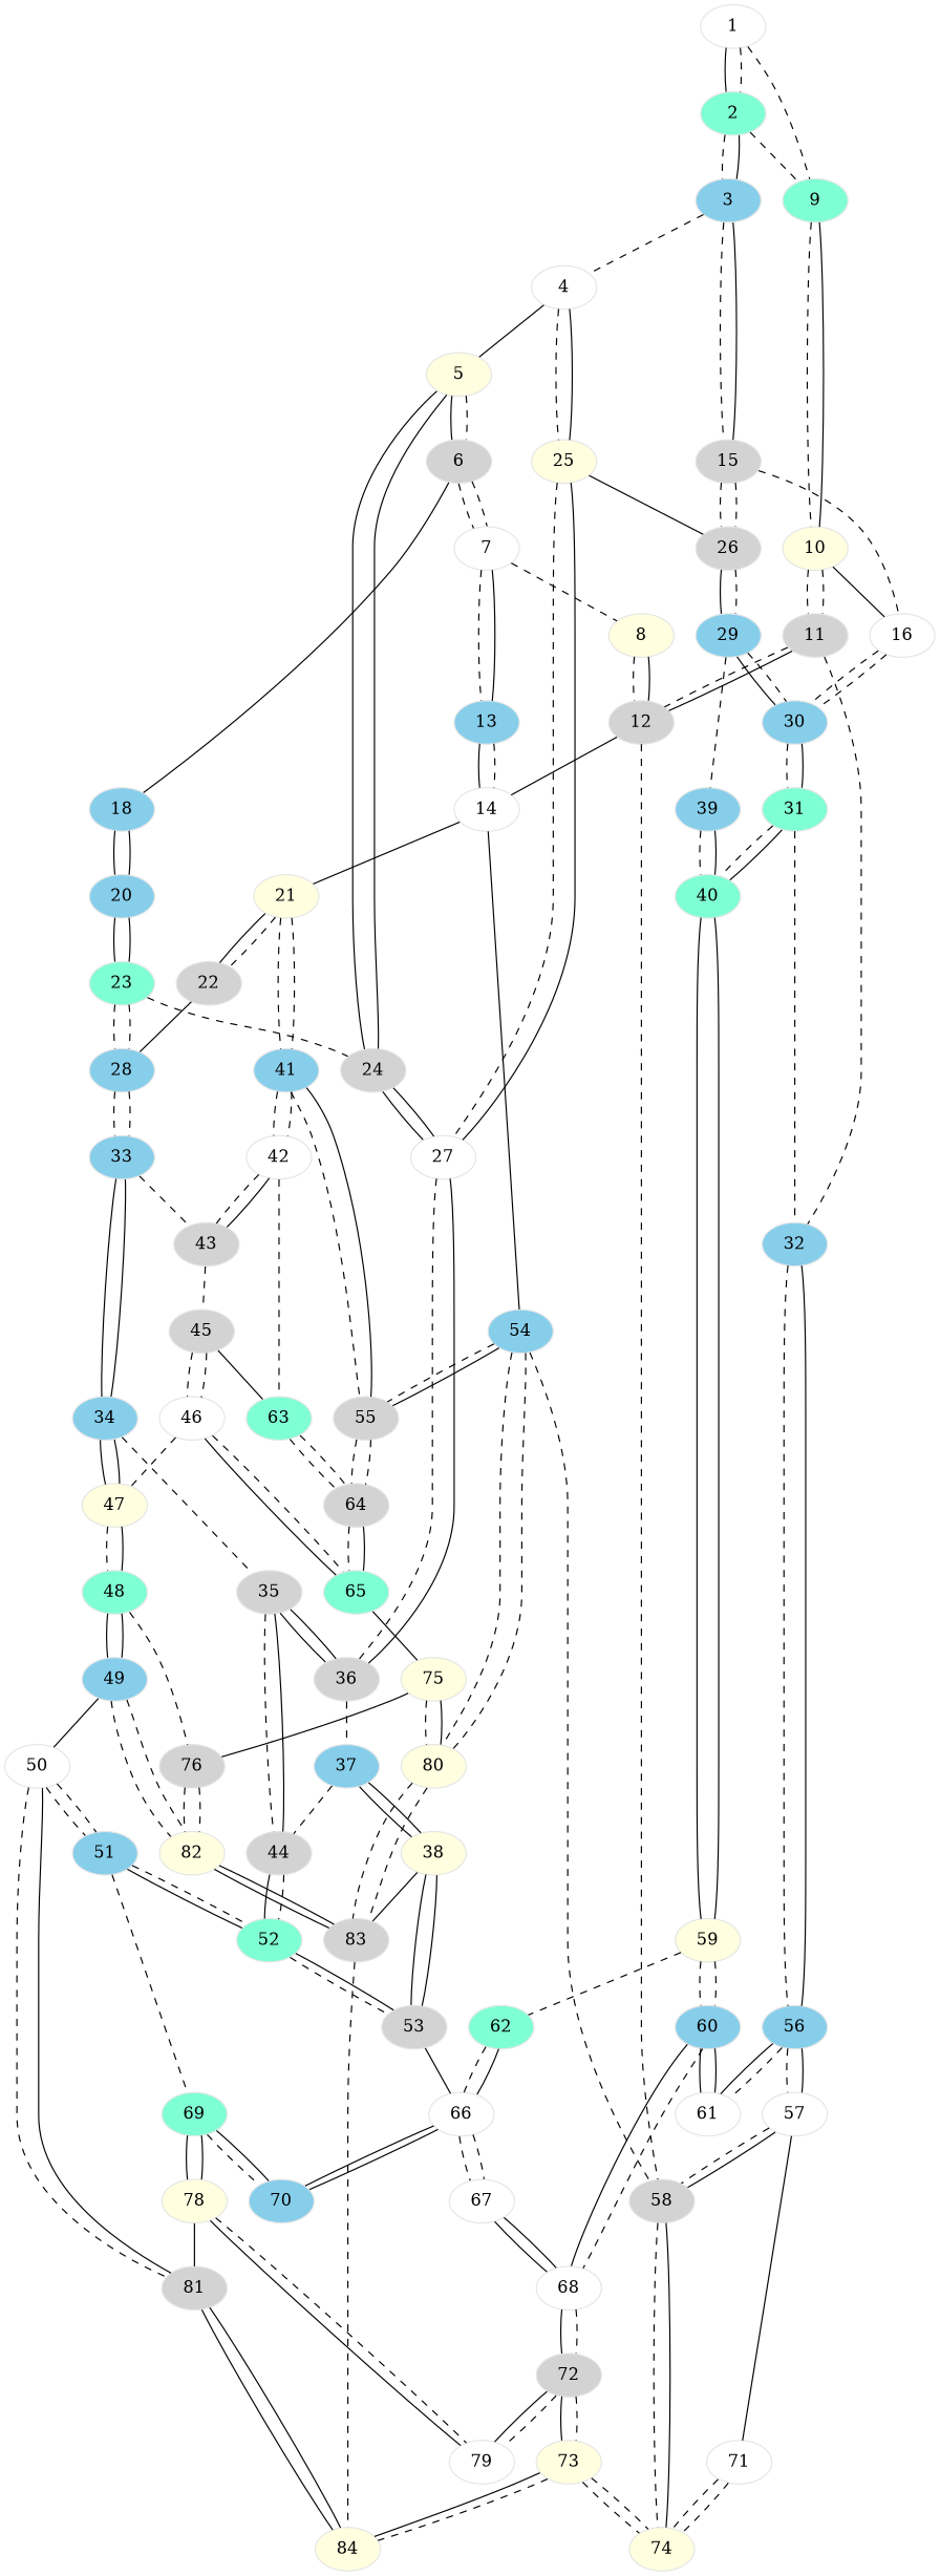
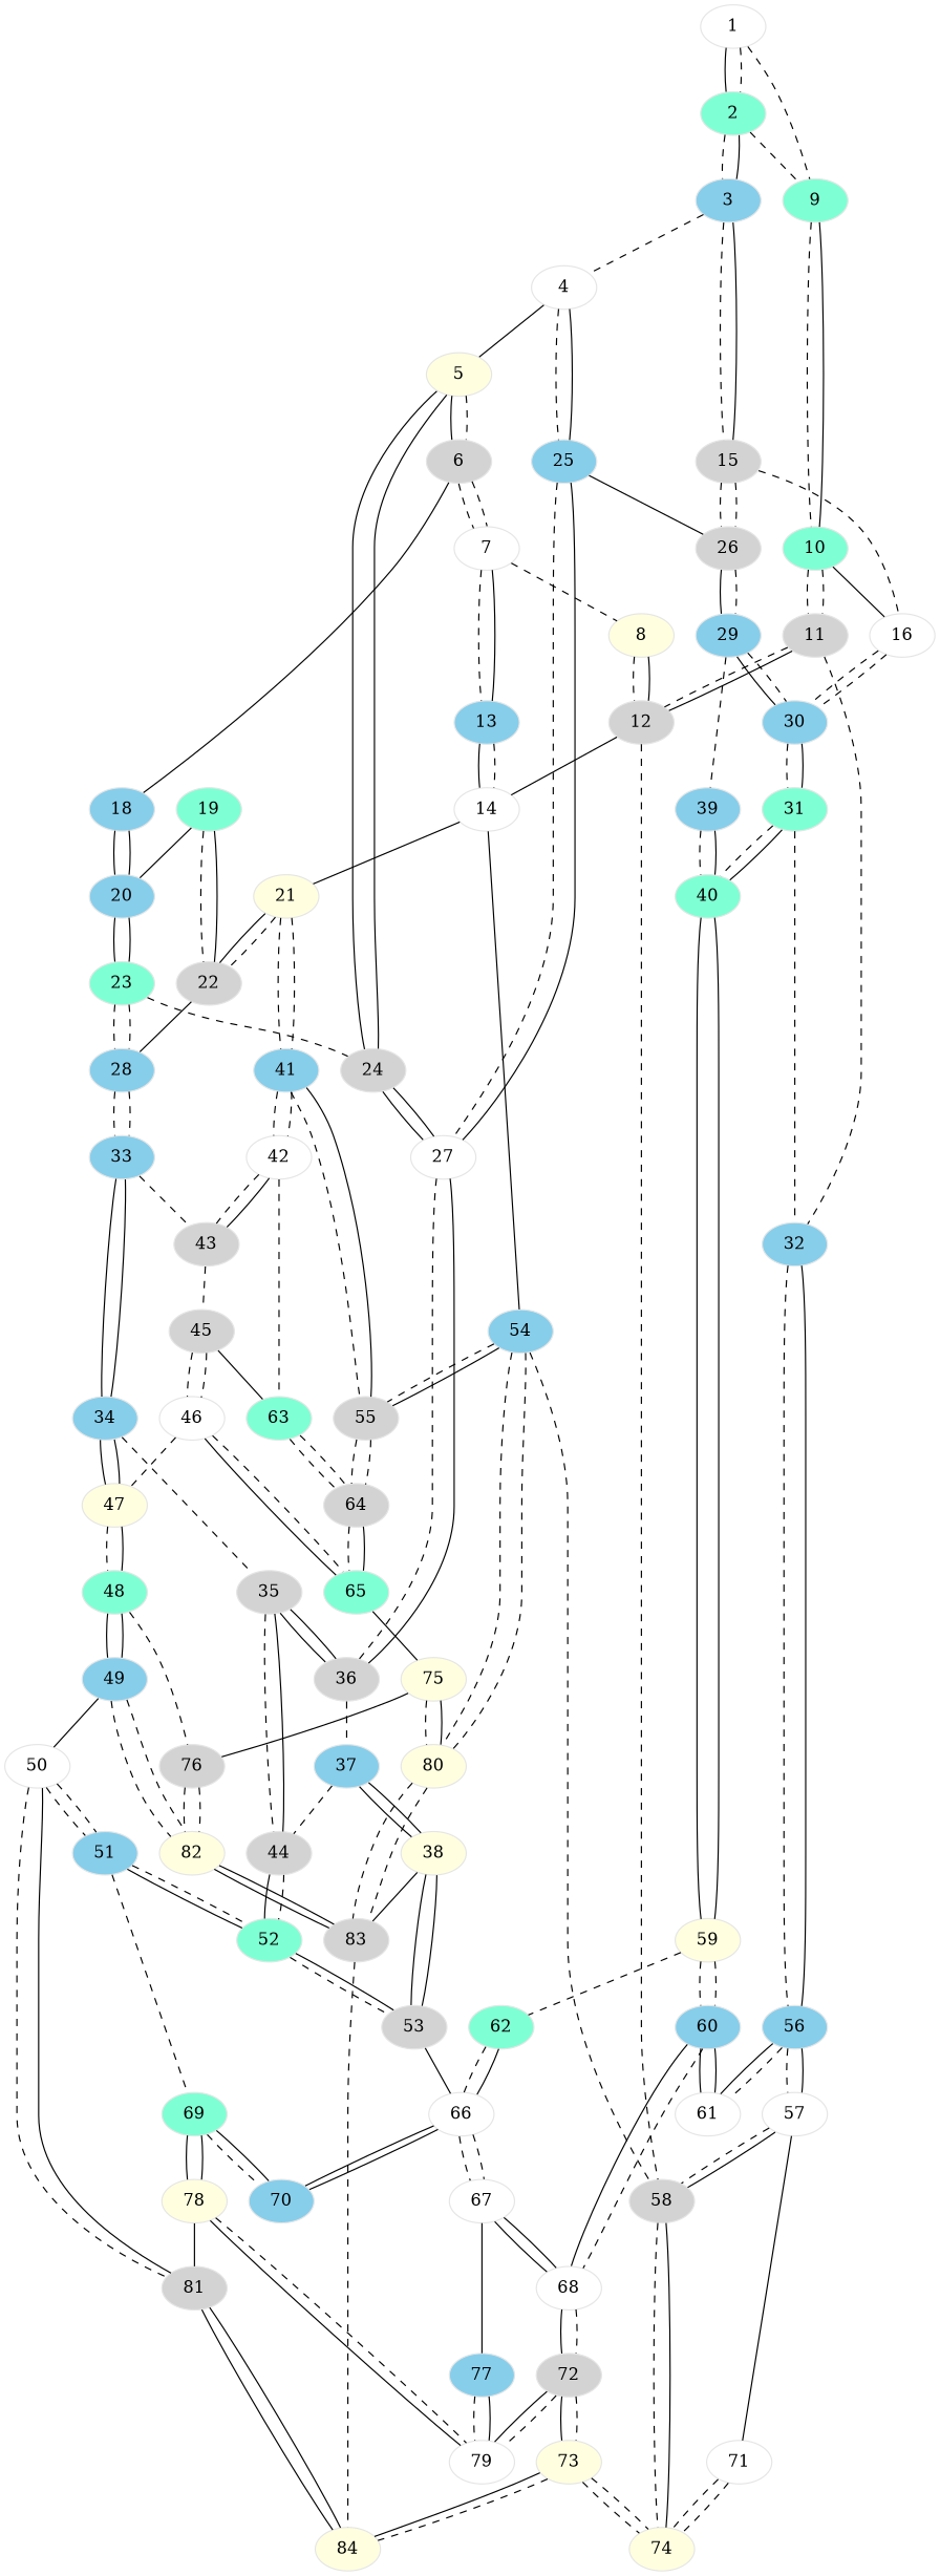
  graph {
    node [color=gray90 fillcolor=skyblue style=filled]
    edge [style=dashed]
    1 [fillcolor=white]
    2 [fillcolor=aquamarine]
    9 [fillcolor=aquamarine]
    3
-   10 [fillcolor=lightyellow]
+   10 [fillcolor=aquamarine]
    4 [fillcolor=white]
    15 [fillcolor=lightgrey]
    5 [fillcolor=lightyellow]
-   25 [fillcolor=lightyellow]
+   25
    16 [fillcolor=white]
    26 [fillcolor=lightgrey]
    6 [fillcolor=lightgrey]
    24 [fillcolor=lightgrey]
    27 [fillcolor=white]
    7 [fillcolor=white]
    18
    8 [fillcolor=lightyellow]
    13
    20
    12 [fillcolor=lightgrey]
    14 [fillcolor=white]
    58 [fillcolor=lightgrey]
    11 [fillcolor=lightgrey]
    32
    30
    56
    21 [fillcolor=lightyellow]
    54
    74 [fillcolor=lightyellow]
    22 [fillcolor=lightgrey]
    41
    55 [fillcolor=lightgrey]
    80 [fillcolor=lightyellow]
    29
    31 [fillcolor=aquamarine]
+   19 [fillcolor=aquamarine]
    23 [fillcolor=aquamarine]
    28
    42 [fillcolor=white]
    33
    36 [fillcolor=lightgrey]
    39
    37
    34
    43 [fillcolor=lightgrey]
    40 [fillcolor=aquamarine]
    59 [fillcolor=lightyellow]
    57 [fillcolor=white]
    61 [fillcolor=white]
    35 [fillcolor=lightgrey]
    47 [fillcolor=lightyellow]
    45 [fillcolor=lightgrey]
    44 [fillcolor=lightgrey]
    48 [fillcolor=aquamarine]
    52 [fillcolor=aquamarine]
    38 [fillcolor=lightyellow]
    53 [fillcolor=lightgrey]
    83 [fillcolor=lightgrey]
    66 [fillcolor=white]
    62 [fillcolor=aquamarine]
    60
    63 [fillcolor=aquamarine]
    64 [fillcolor=lightgrey]
    46 [fillcolor=white]
    65 [fillcolor=aquamarine]
    75 [fillcolor=lightyellow]
    49
    76 [fillcolor=lightgrey]
    50 [fillcolor=white]
    82 [fillcolor=lightyellow]
    51
    81 [fillcolor=lightgrey]
    69 [fillcolor=aquamarine]
    84 [fillcolor=lightyellow]
    70
    78 [fillcolor=lightyellow]
    71 [fillcolor=white]
    68 [fillcolor=white]
    72 [fillcolor=lightgrey]
    67 [fillcolor=white]
+   77
    79 [fillcolor=white]
    73 [fillcolor=lightyellow]
    1 -- 2 [style=solid]
    1 -- 2
    1 -- 9
    2 -- 9
    2 -- 3
    2 -- 3 [style=solid]
    9 -- 10
    9 -- 10 [style=solid]
    3 -- 4
    3 -- 15
    3 -- 15 [style=solid]
    10 -- 16 [style=solid]
    10 -- 11
    10 -- 11
    4 -- 5 [style=solid]
    4 -- 25
    4 -- 25 [style=solid]
    15 -- 16
    15 -- 26
    15 -- 26
    5 -- 6 [style=solid]
    5 -- 6
    5 -- 24 [style=solid]
    5 -- 24 [style=solid]
    25 -- 26 [style=solid]
    25 -- 27
    25 -- 27 [style=solid]
    16 -- 30
    16 -- 30
    26 -- 29 [style=solid]
    26 -- 29
    6 -- 7
    6 -- 7
    6 -- 18 [style=solid]
    24 -- 27 [style=solid]
    24 -- 27 [style=solid]
    27 -- 36
    27 -- 36 [style=solid]
    7 -- 8
    7 -- 13
    7 -- 13 [style=solid]
    18 -- 20 [style=solid]
    18 -- 20 [style=solid]
    8 -- 12
    8 -- 12 [style=solid]
    13 -- 14 [style=solid]
    13 -- 14
    20 -- 23 [style=solid]
    20 -- 23 [style=solid]
    12 -- 14 [style=solid]
    12 -- 58
    14 -- 21 [style=solid]
    14 -- 54 [style=solid]
    58 -- 74
    58 -- 74 [style=solid]
    11 -- 12
    11 -- 12 [style=solid]
    11 -- 32
    32 -- 56
    32 -- 56 [style=solid]
    30 -- 31
    30 -- 31 [style=solid]
    56 -- 57
    56 -- 57 [style=solid]
    56 -- 61 [style=solid]
    56 -- 61
    21 -- 22 [style=solid]
    21 -- 22
    21 -- 41
    21 -- 41
    54 -- 58
    54 -- 55
    54 -- 55 [style=solid]
    54 -- 80
    54 -- 80
    22 -- 28 [style=solid]
    41 -- 55
    41 -- 55 [style=solid]
    41 -- 42
    41 -- 42
    55 -- 64
    55 -- 64
    80 -- 83
    80 -- 83
    29 -- 30 [style=solid]
    29 -- 30
    29 -- 39
    31 -- 32
    31 -- 40
    31 -- 40 [style=solid]
+   19 -- 20 [style=solid]
+   19 -- 22
+   19 -- 22 [style=solid]
    23 -- 24
    23 -- 28
    23 -- 28
    28 -- 33
    28 -- 33
    42 -- 43
    42 -- 43 [style=solid]
    42 -- 63
    33 -- 34 [style=solid]
    33 -- 34 [style=solid]
    33 -- 43
    36 -- 37
    39 -- 40
    39 -- 40 [style=solid]
    37 -- 44
    37 -- 38 [style=solid]
    37 -- 38 [style=solid]
    34 -- 35
    34 -- 47 [style=solid]
    34 -- 47 [style=solid]
    43 -- 45
    40 -- 59 [style=solid]
    40 -- 59 [style=solid]
    59 -- 62
    59 -- 60
    59 -- 60
    57 -- 58
    57 -- 58 [style=solid]
    57 -- 71 [style=solid]
    35 -- 36 [style=solid]
    35 -- 36 [style=solid]
    35 -- 44
    35 -- 44 [style=solid]
    47 -- 48
    47 -- 48 [style=solid]
    45 -- 63 [style=solid]
    45 -- 46
    45 -- 46
    44 -- 52 [style=solid]
    44 -- 52
    48 -- 49 [style=solid]
    48 -- 49 [style=solid]
    48 -- 76
    52 -- 53
    52 -- 53 [style=solid]
    38 -- 53 [style=solid]
    38 -- 53 [style=solid]
    38 -- 83 [style=solid]
    53 -- 66 [style=solid]
    83 -- 84
    66 -- 70 [style=solid]
    66 -- 70 [style=solid]
    66 -- 67
    66 -- 67
    62 -- 66
    62 -- 66 [style=solid]
    60 -- 61 [style=solid]
    60 -- 61 [style=solid]
    60 -- 68 [style=solid]
    60 -- 68
    63 -- 64
    63 -- 64
    64 -- 65
    64 -- 65 [style=solid]
    46 -- 47
    46 -- 65 [style=solid]
    46 -- 65
    65 -- 75 [style=solid]
    75 -- 80
    75 -- 80 [style=solid]
    75 -- 76 [style=solid]
    49 -- 50 [style=solid]
    49 -- 82
    49 -- 82
    76 -- 82
    76 -- 82
    50 -- 51
    50 -- 51
    50 -- 81
    50 -- 81 [style=solid]
    82 -- 83 [style=solid]
    82 -- 83 [style=solid]
    51 -- 52 [style=solid]
    51 -- 52
    51 -- 69
    81 -- 84 [style=solid]
    81 -- 84 [style=solid]
    69 -- 70
    69 -- 70 [style=solid]
    69 -- 78 [style=solid]
    69 -- 78 [style=solid]
    78 -- 81 [style=solid]
    78 -- 79 [style=solid]
    78 -- 79
    71 -- 74
    71 -- 74
    68 -- 72 [style=solid]
    68 -- 72
    72 -- 79 [style=solid]
    72 -- 79
    72 -- 73 [style=solid]
    72 -- 73
    67 -- 68 [style=solid]
    67 -- 68 [style=solid]
+   67 -- 77 [style=solid]
+   77 -- 79
+   77 -- 79 [style=solid]
    73 -- 74
    73 -- 74
    73 -- 84 [style=solid]
    73 -- 84
  }
